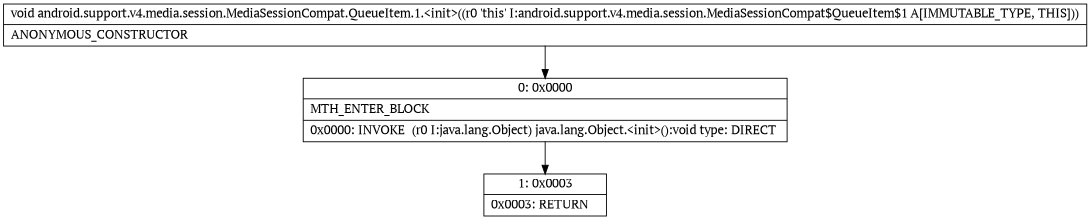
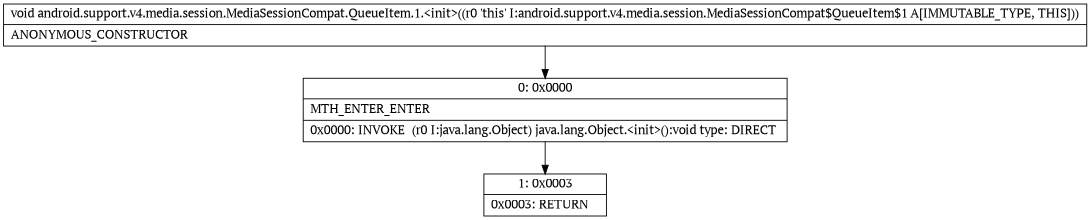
  digraph {
    fontname="PT Serif"
    node [shape=record fontname="PT Serif"]
    edge [fontname="PT Serif"]
-   n1 [label="{0\:\ 0x0000|MTH_ENTER_BLOCK\l|0x0000: INVOKE  (r0 I:java.lang.Object) java.lang.Object.\<init\>():void type: DIRECT \l}"]
+   n1 [label="{0\:\ 0x0000|MTH_ENTER_ENTER\l|0x0000: INVOKE  (r0 I:java.lang.Object) java.lang.Object.\<init\>():void type: DIRECT \l}"]
    n2 [label="{1\:\ 0x0003|0x0003: RETURN   \l}"]
    n3 [label="{void android.support.v4.media.session.MediaSessionCompat.QueueItem.1.\<init\>((r0 'this' I:android.support.v4.media.session.MediaSessionCompat$QueueItem$1 A[IMMUTABLE_TYPE, THIS]))  | ANONYMOUS_CONSTRUCTOR\l}"]
    n1 -> n2
    n3 -> n1
  }
